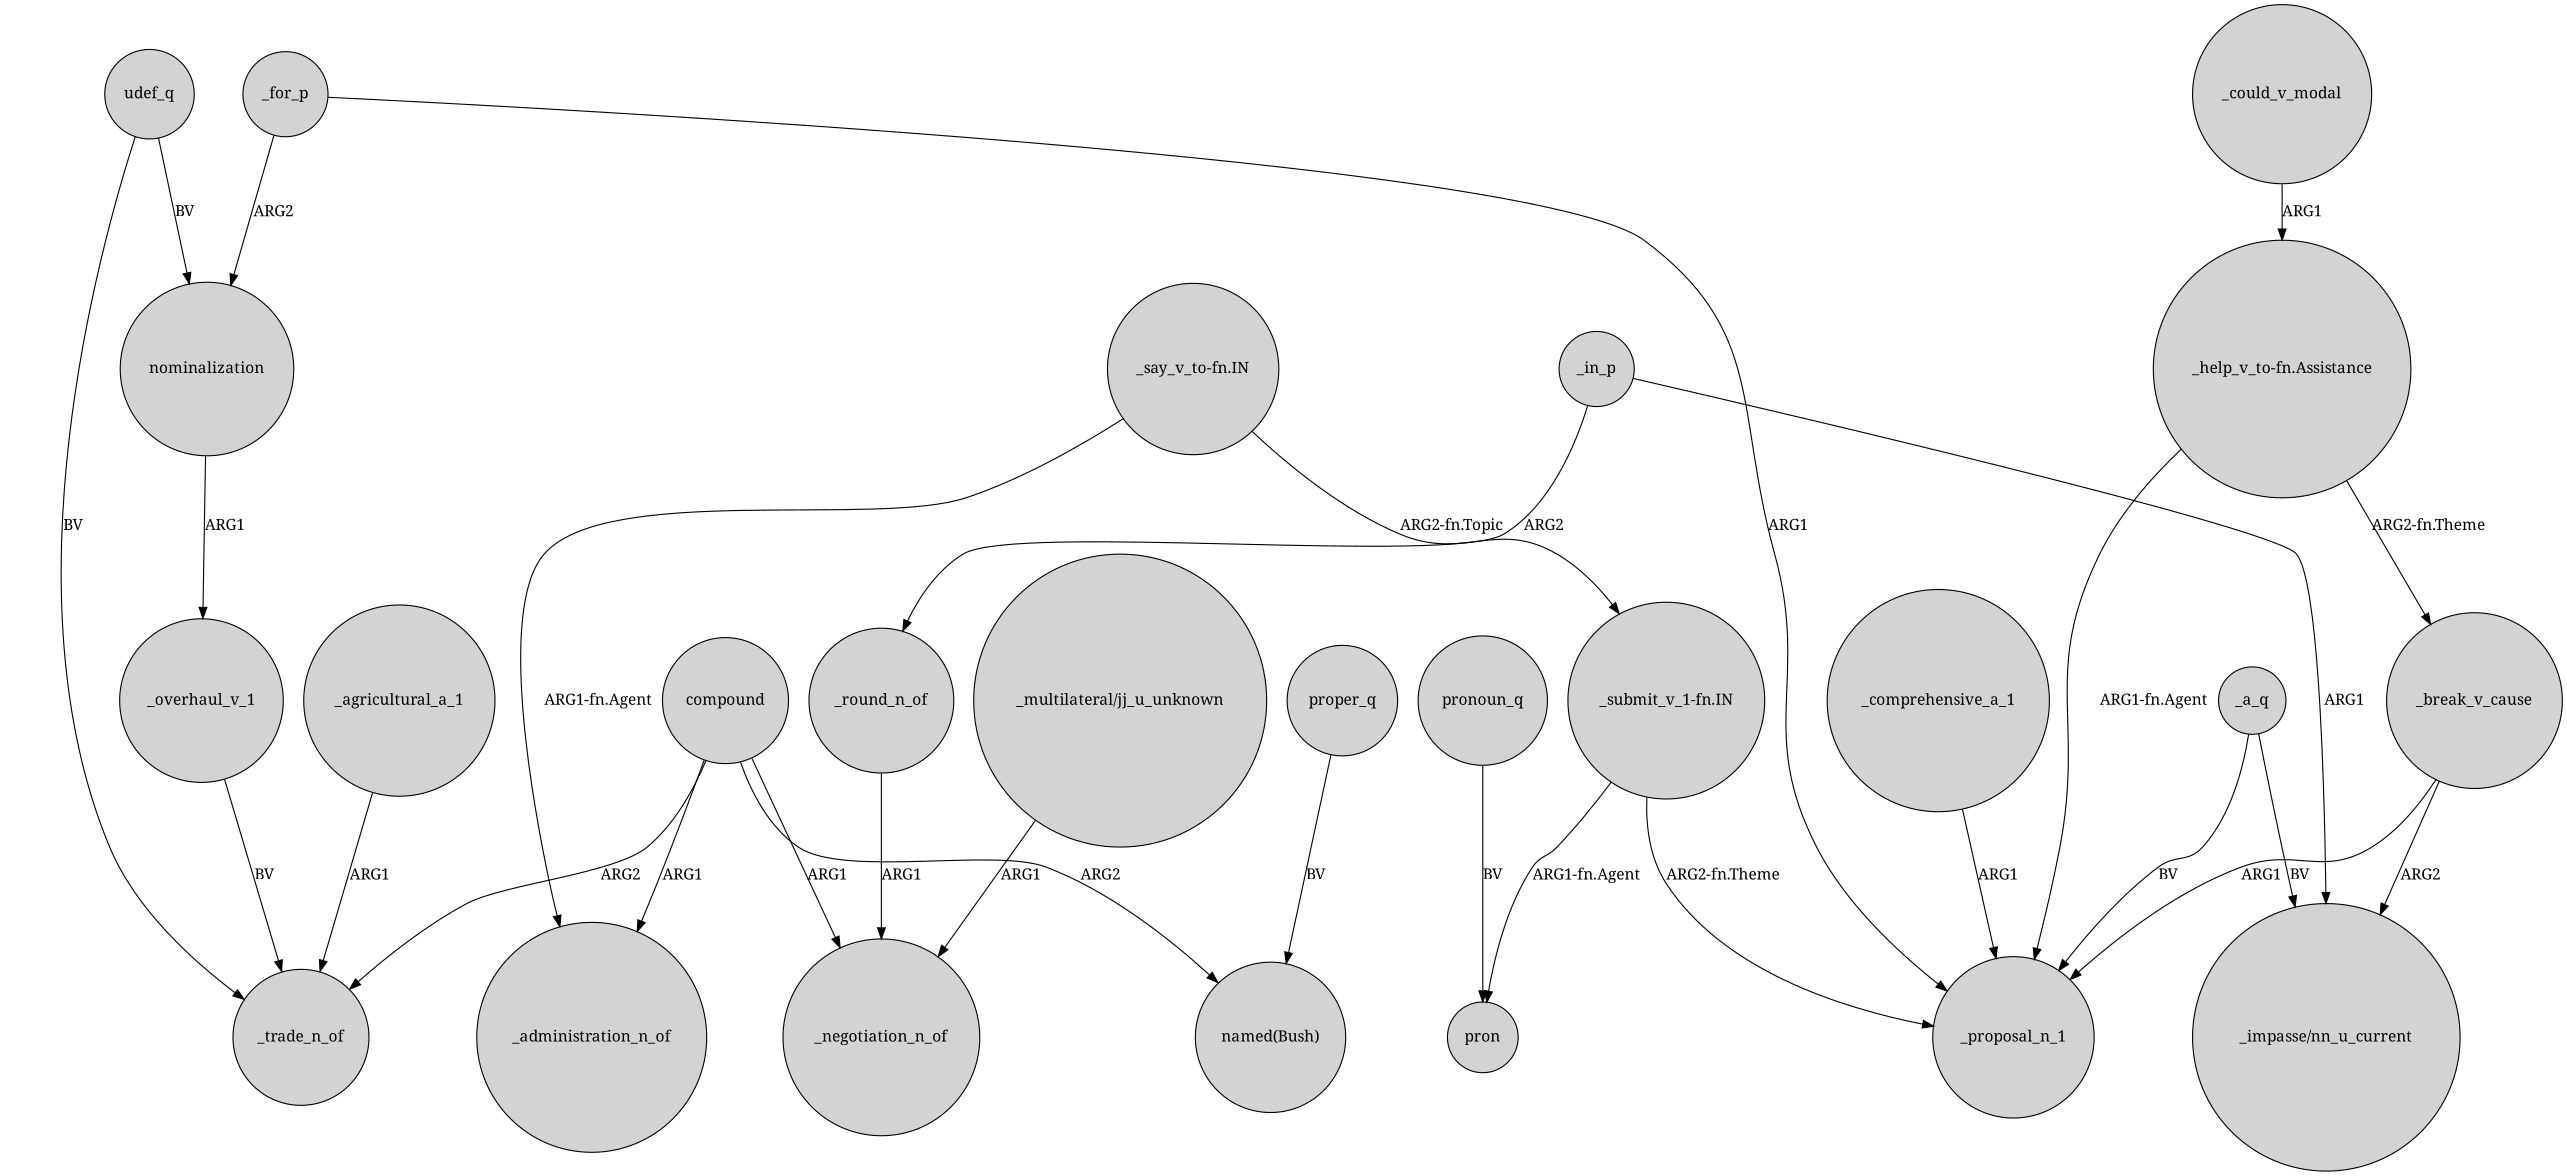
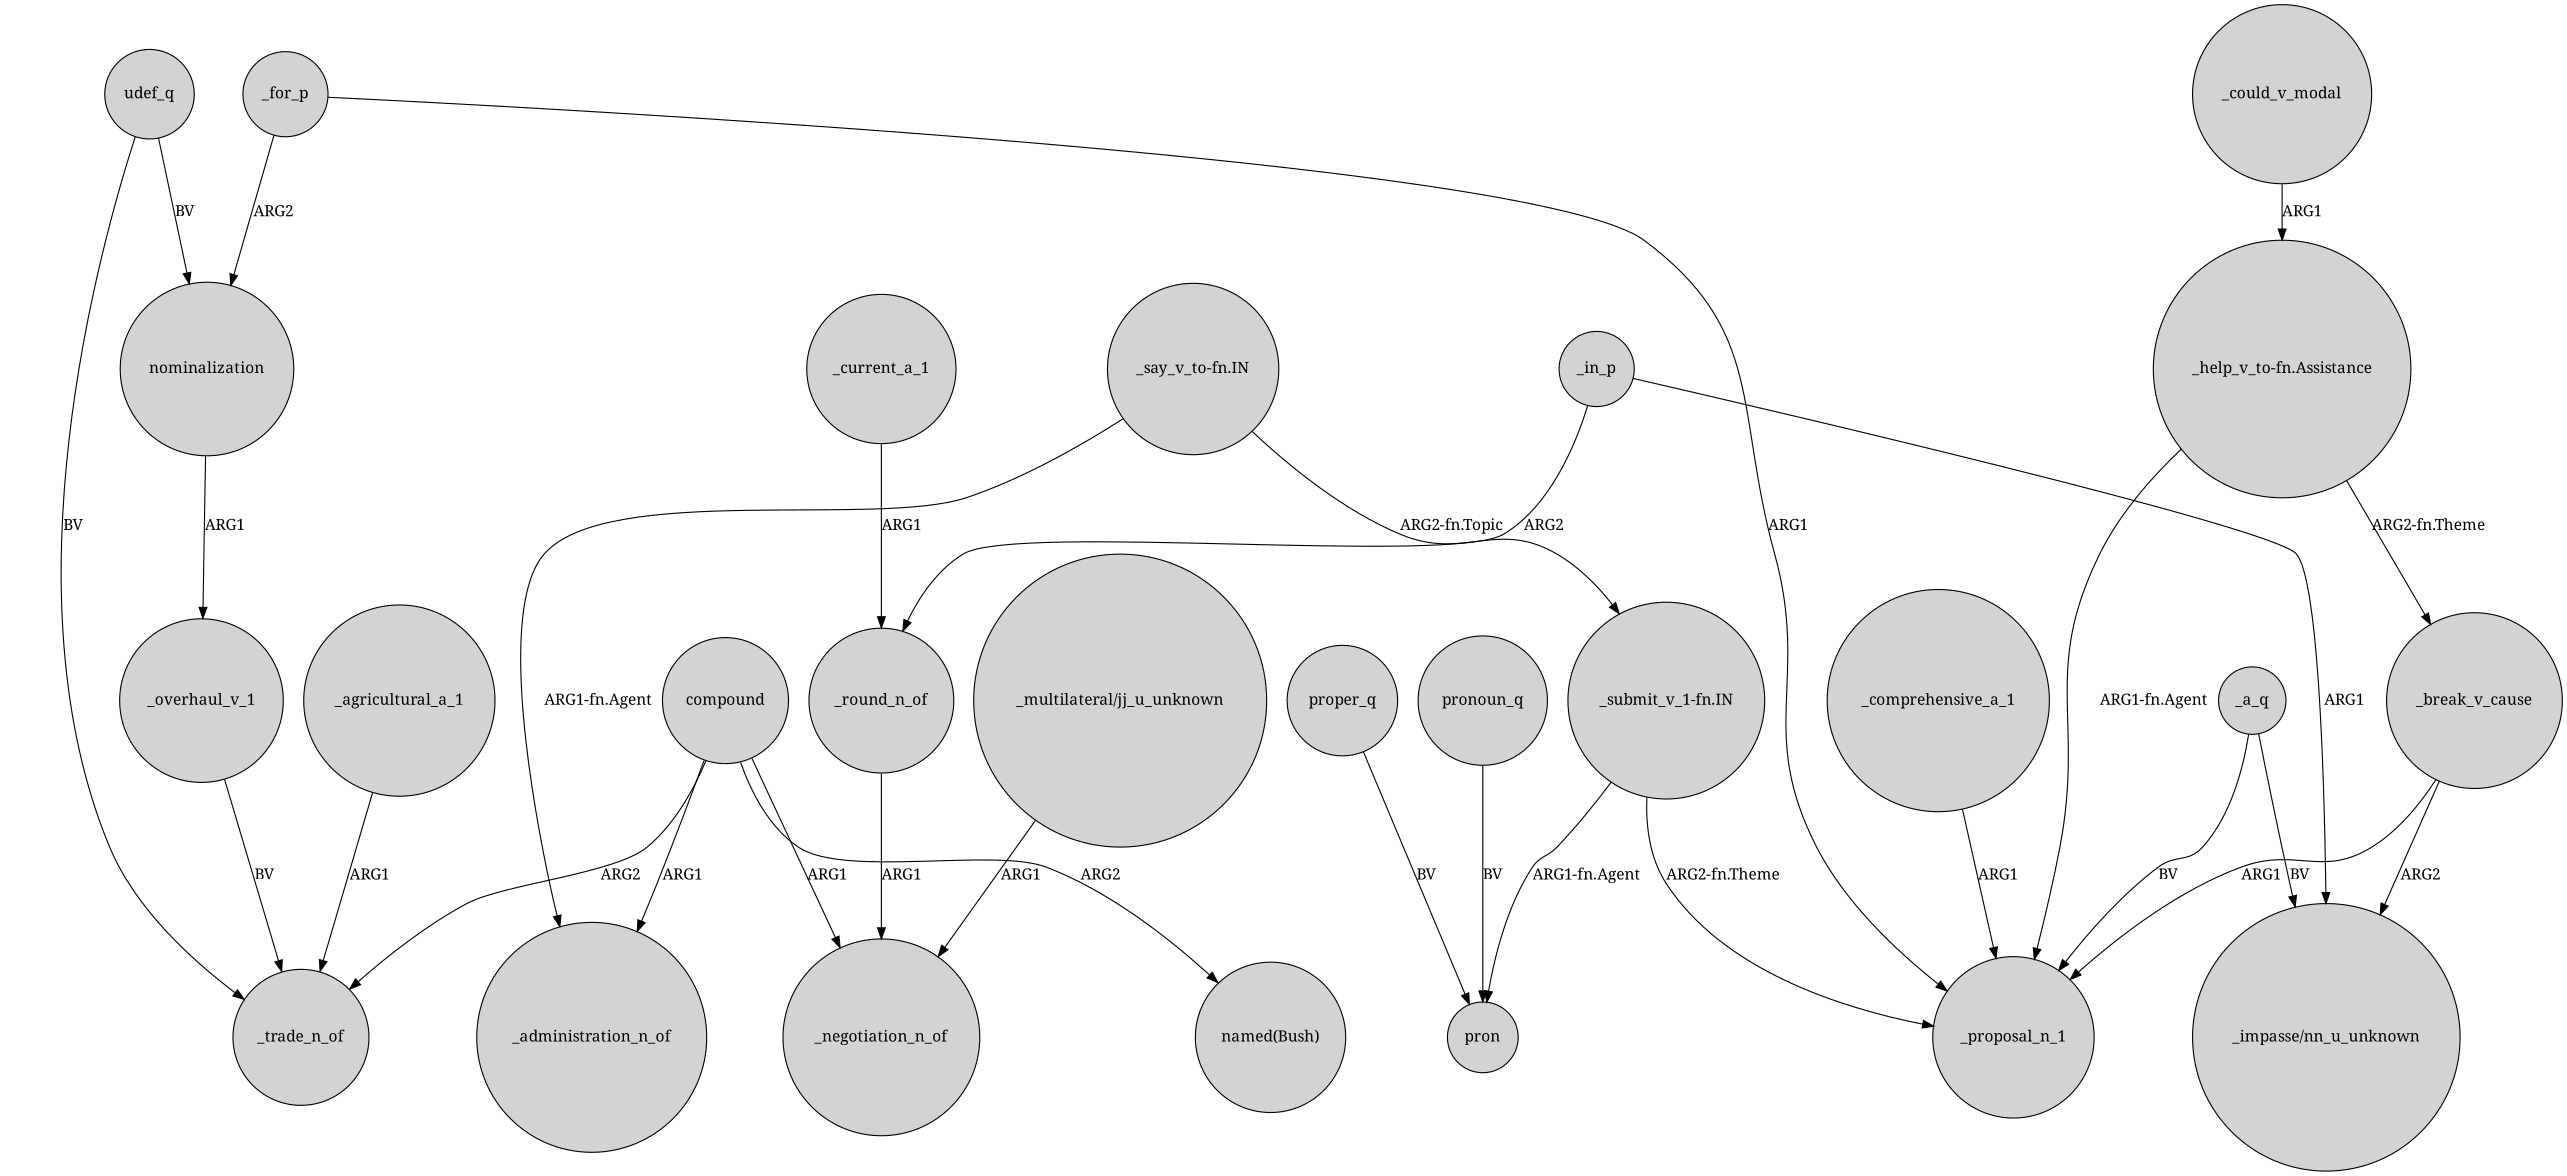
  digraph {
    fontname="Noto Serif"
    node [fontname="Noto Serif" shape=circle style=filled]
    edge [fontname="Noto Serif"]
    udef_q
    _trade_n_of
    nominalization
    _overhaul_v_1
    _round_n_of
    _negotiation_n_of
    compound
    "named(Bush)"
    _administration_n_of
    _agricultural_a_1
    _could_v_modal
    "_help_v_to-fn.Assistance"
    _break_v_cause
    _proposal_n_1
-   "_impasse/nn_u_unknown" [label="_impasse/nn_u_current"]
+   "_impasse/nn_u_unknown"
    _for_p
+   _current_a_1
    _in_p
    "_submit_v_1-fn.IN"
    pron
    pronoun_q
    _a_q
    "_say_v_to-fn.IN"
    "_multilateral/jj_u_unknown"
    _comprehensive_a_1
    proper_q
    udef_q -> _trade_n_of [label=BV]
    udef_q -> nominalization [label=BV]
    nominalization -> _overhaul_v_1 [label=ARG1]
    _overhaul_v_1 -> _trade_n_of [label=BV]
    _round_n_of -> _negotiation_n_of [label=ARG1]
    compound -> _trade_n_of [label=ARG2]
    compound -> _negotiation_n_of [label=ARG1]
    compound -> "named(Bush)" [label=ARG2]
    compound -> _administration_n_of [label=ARG1]
    _agricultural_a_1 -> _trade_n_of [label=ARG1]
    _could_v_modal -> "_help_v_to-fn.Assistance" [label=ARG1]
    "_help_v_to-fn.Assistance" -> _break_v_cause [label="ARG2-fn.Theme"]
    "_help_v_to-fn.Assistance" -> _proposal_n_1 [label="ARG1-fn.Agent"]
    _break_v_cause -> _proposal_n_1 [label=ARG1]
    _break_v_cause -> "_impasse/nn_u_unknown" [label=ARG2]
    _for_p -> nominalization [label=ARG2]
    _for_p -> _proposal_n_1 [label=ARG1]
+   _current_a_1 -> _round_n_of [label=ARG1]
    _in_p -> _round_n_of [label=ARG2]
    _in_p -> "_impasse/nn_u_unknown" [label=ARG1]
    "_submit_v_1-fn.IN" -> _proposal_n_1 [label="ARG2-fn.Theme"]
    "_submit_v_1-fn.IN" -> pron [label="ARG1-fn.Agent"]
    pronoun_q -> pron [label=BV]
    _a_q -> _proposal_n_1 [label=BV]
    _a_q -> "_impasse/nn_u_unknown" [label=BV]
    "_say_v_to-fn.IN" -> _administration_n_of [label="ARG1-fn.Agent"]
    "_say_v_to-fn.IN" -> "_submit_v_1-fn.IN" [label="ARG2-fn.Topic"]
    "_multilateral/jj_u_unknown" -> _negotiation_n_of [label=ARG1]
    _comprehensive_a_1 -> _proposal_n_1 [label=ARG1]
-   proper_q -> "named(Bush)" [label=BV]
+   proper_q -> pron [label=BV]
  }
